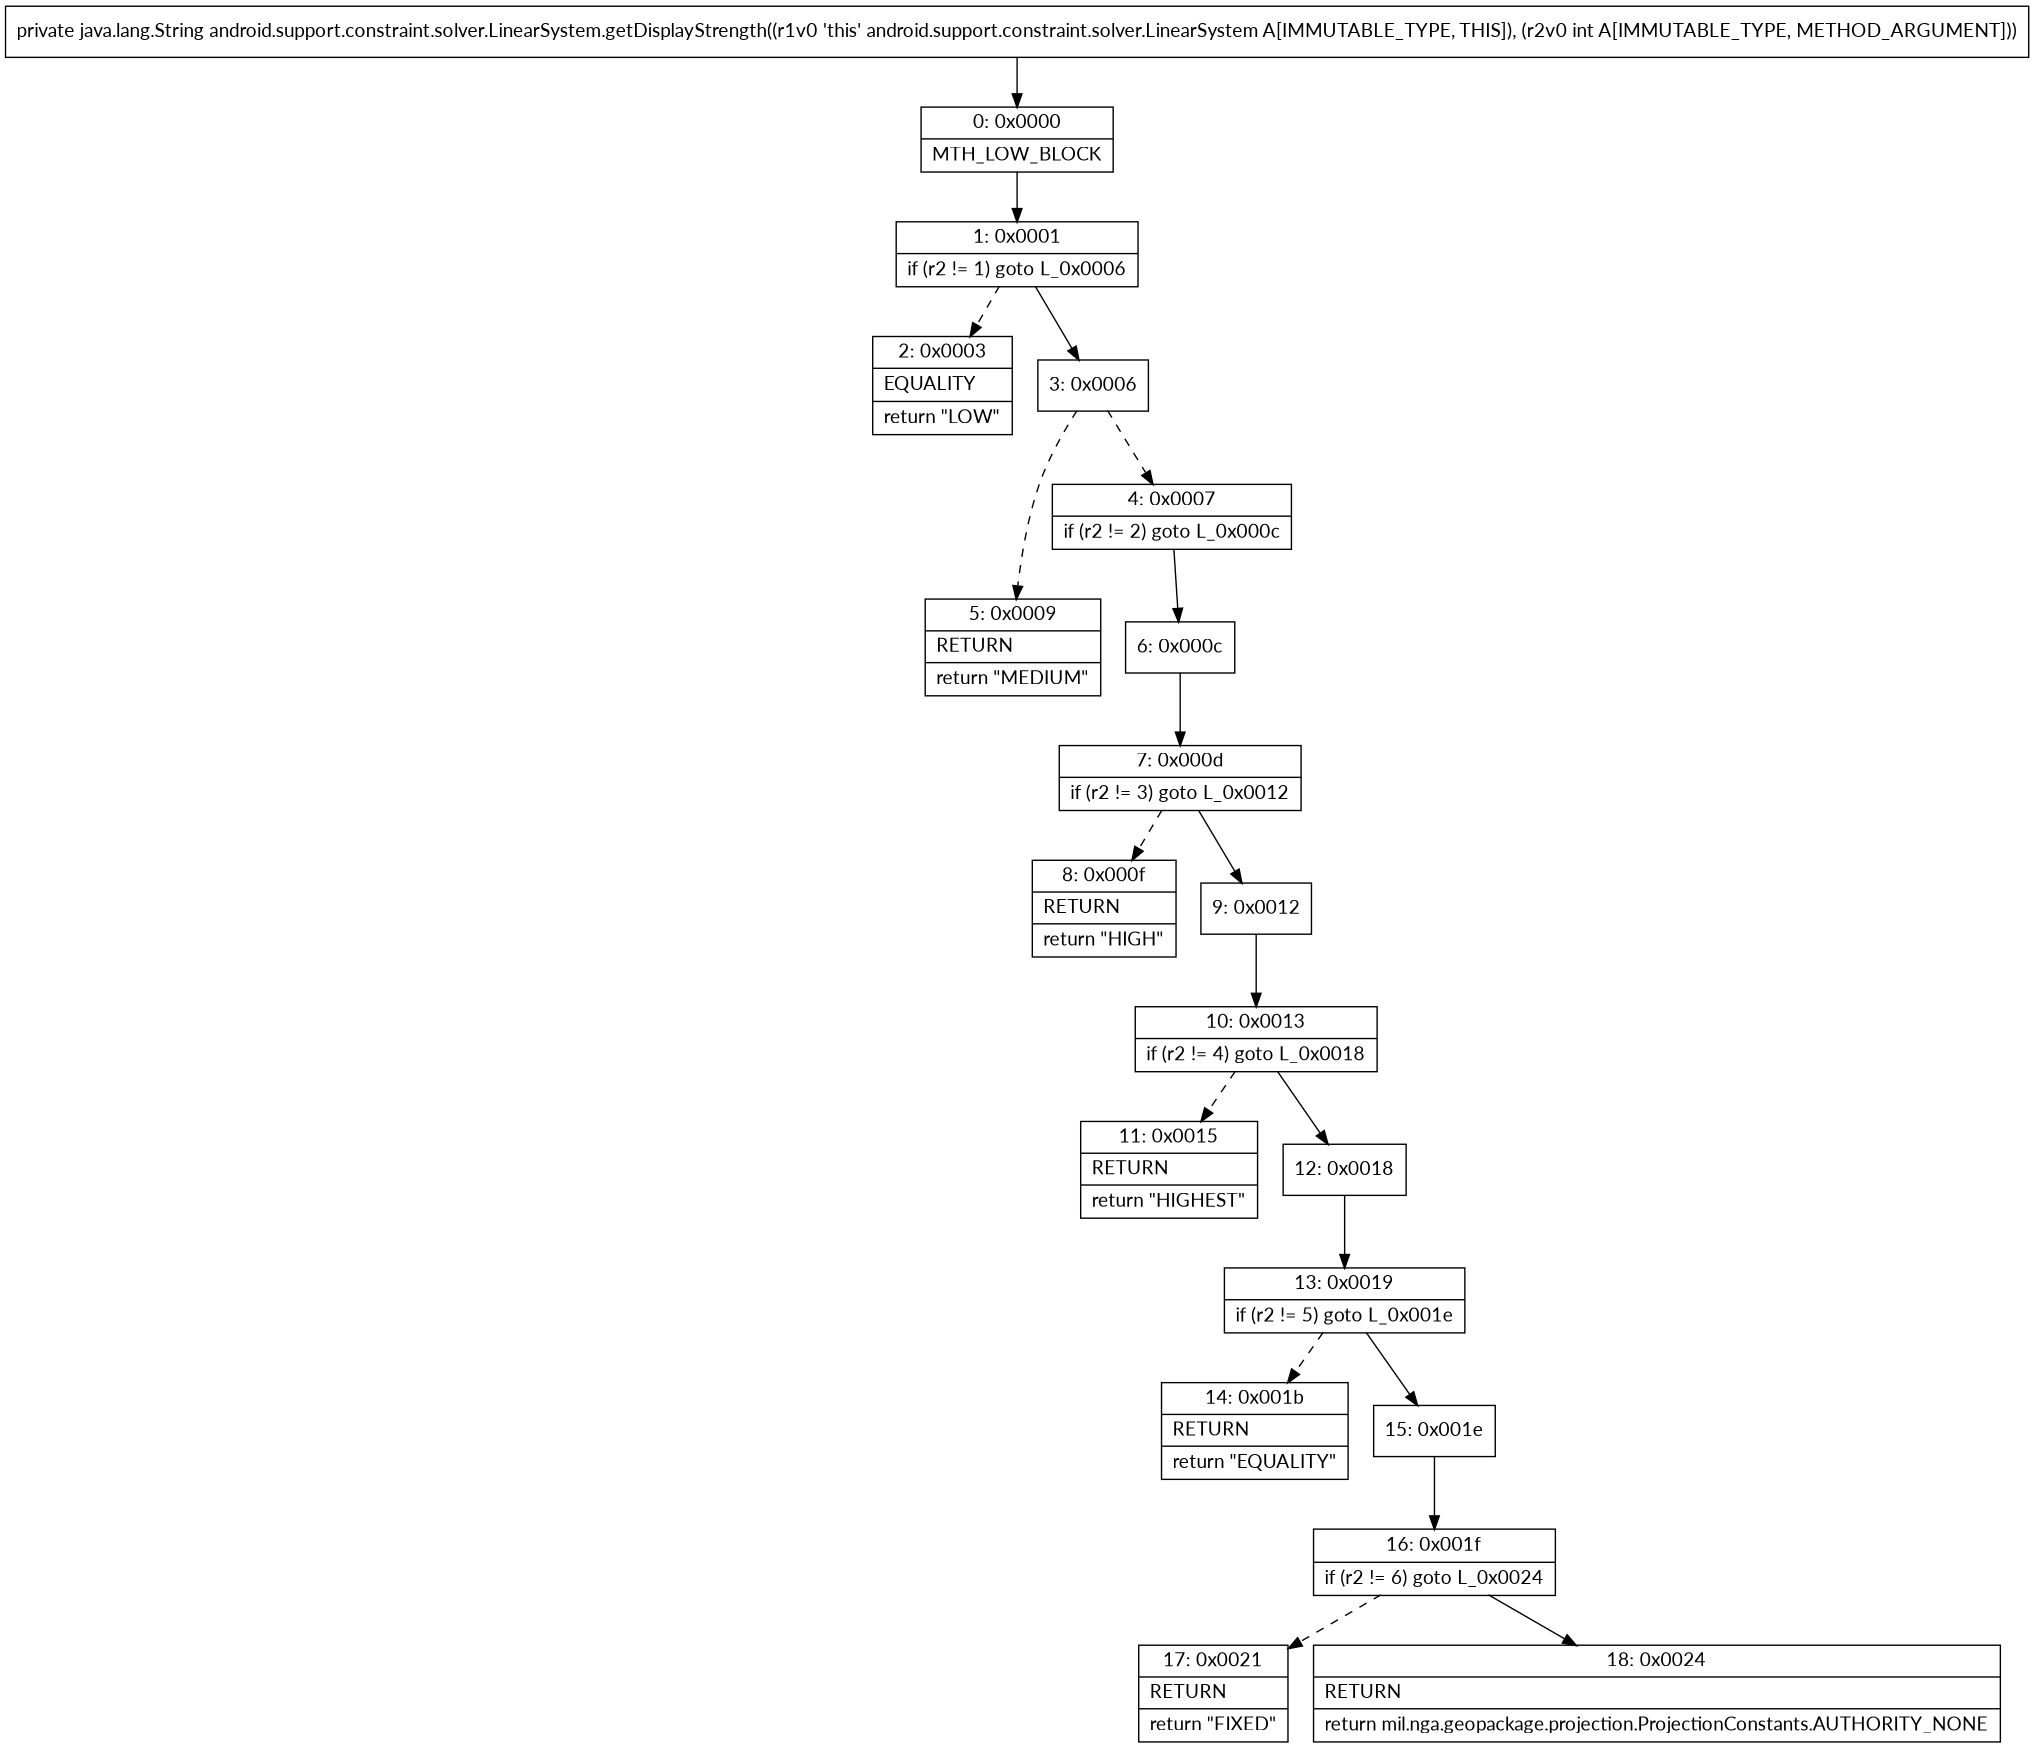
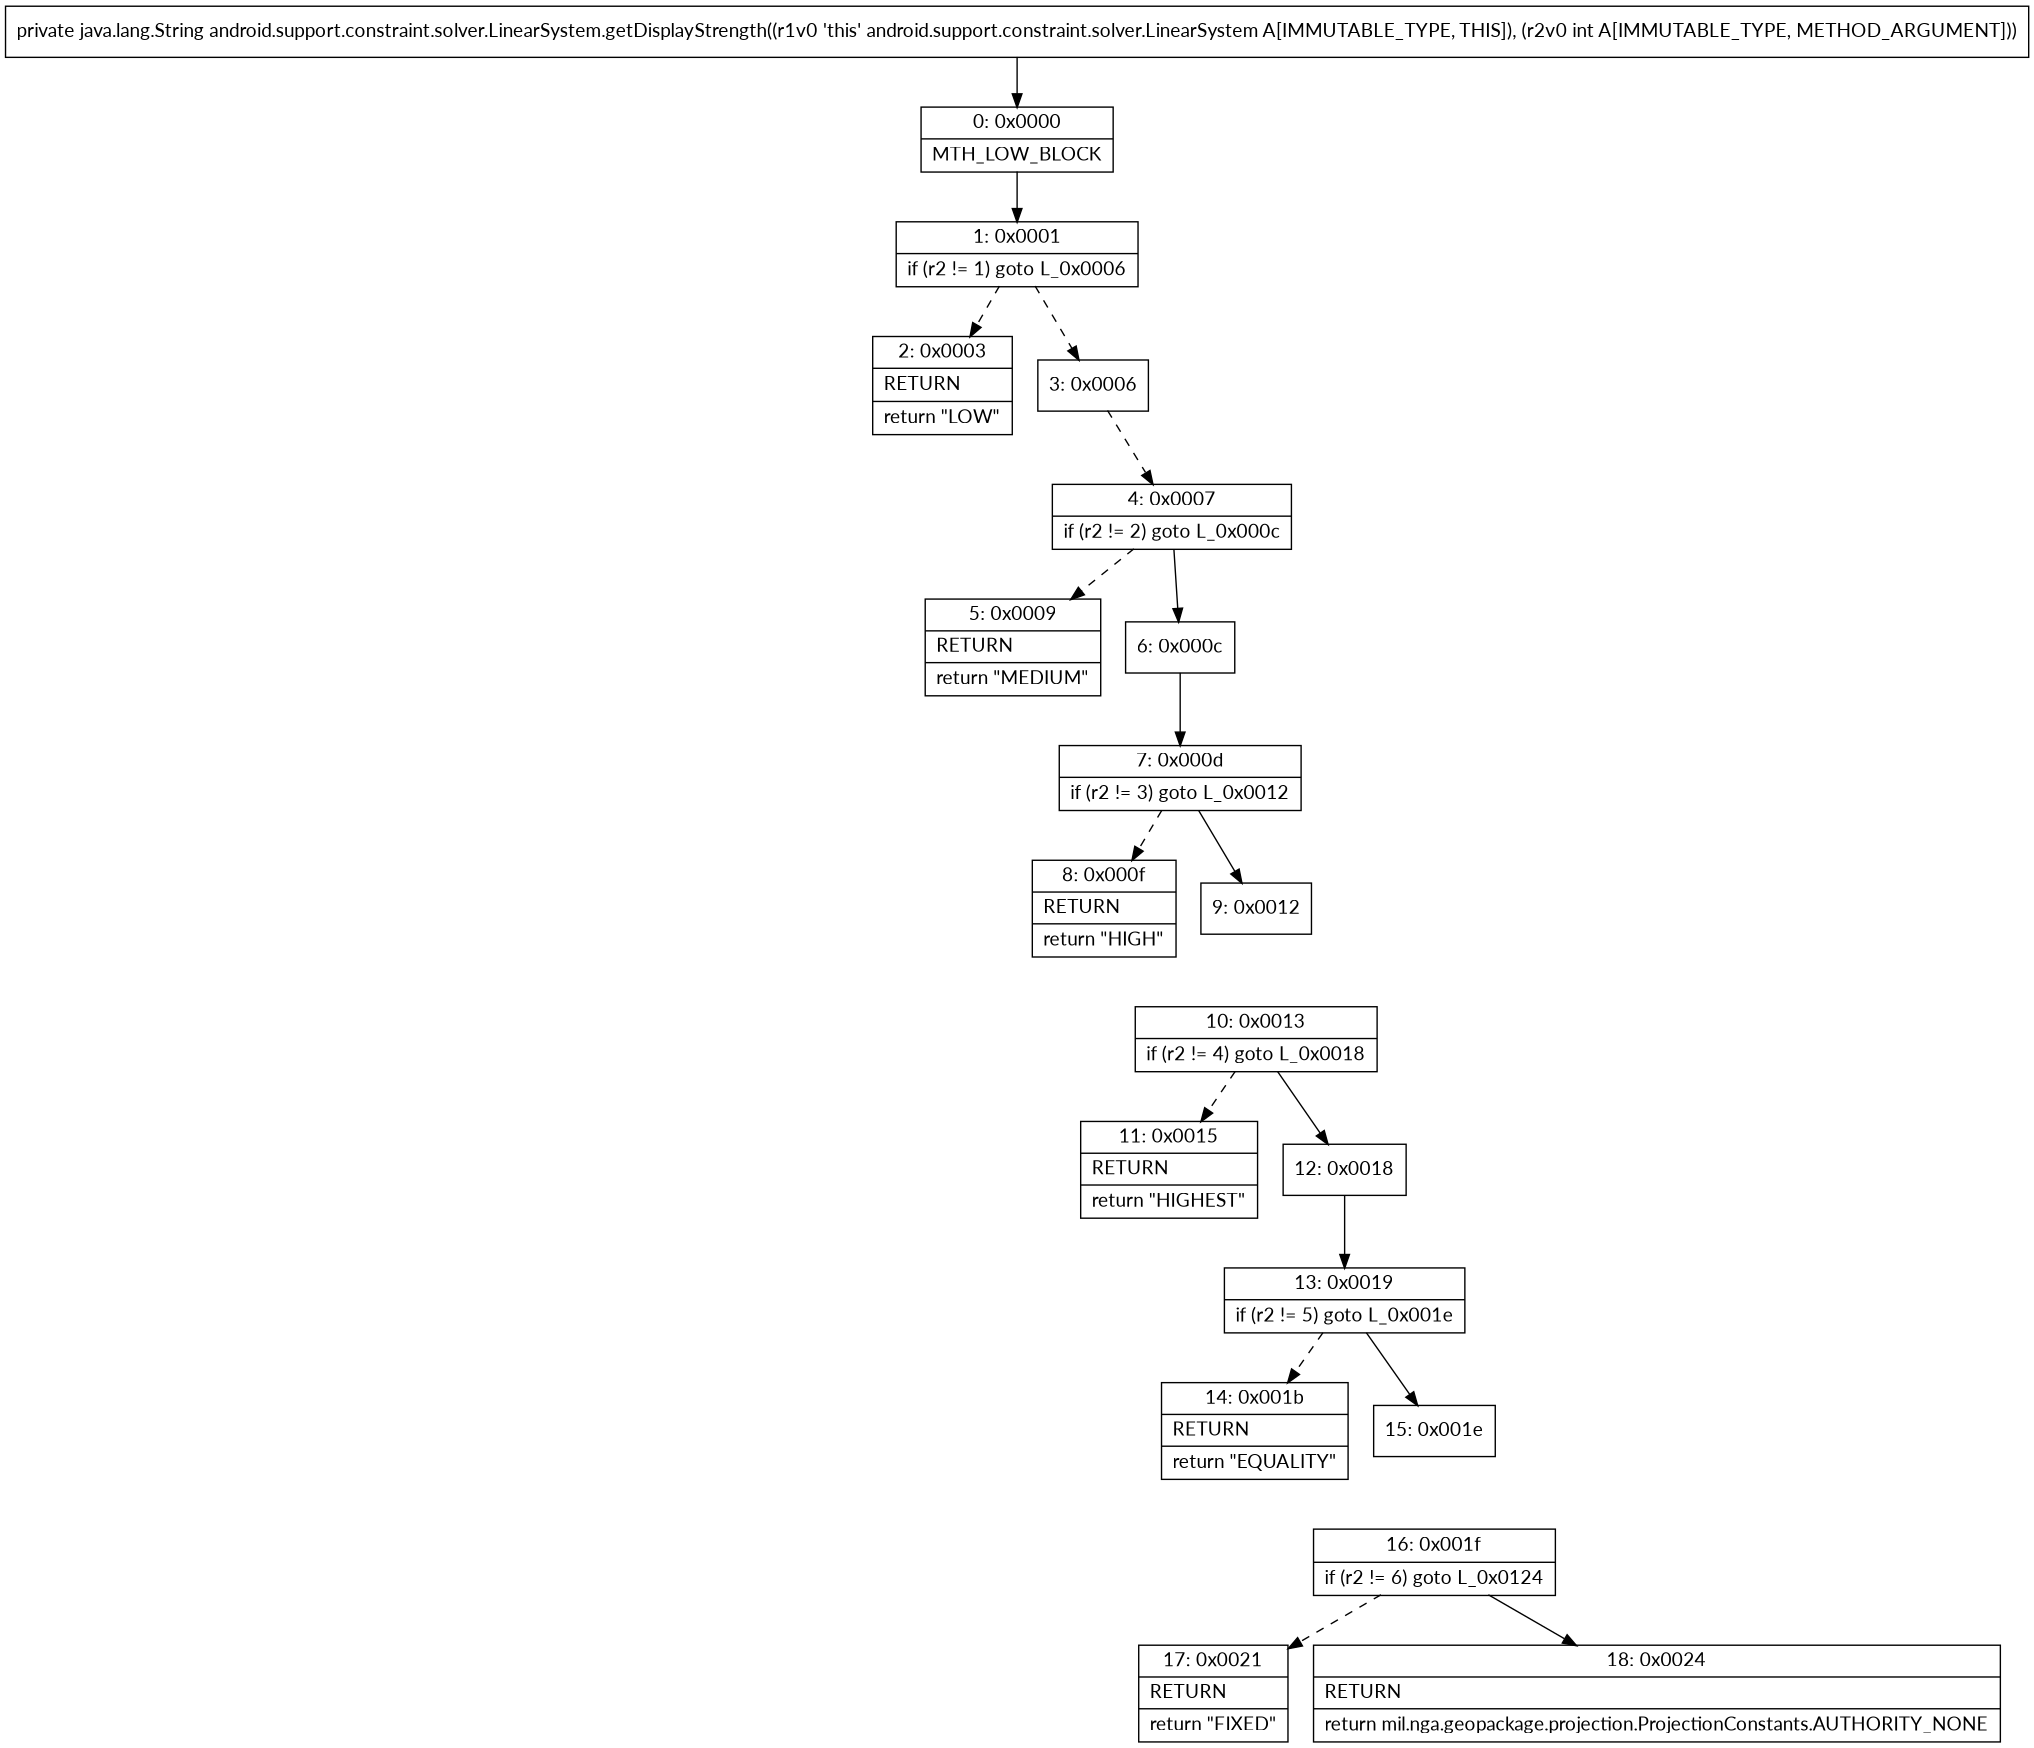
  digraph {
    fontname=Lato
    node [fontname=Lato shape=record]
    edge [fontname=Lato]
    n1 [label="{0\:\ 0x0000|MTH_LOW_BLOCK\l}"]
    n2 [label="{1\:\ 0x0001|if (r2 != 1) goto L_0x0006\l}"]
-   n3 [label="{2\:\ 0x0003|EQUALITY\l|return \"LOW\"\l}"]
+   n3 [label="{2\:\ 0x0003|RETURN\l|return \"LOW\"\l}"]
    n4 [label="{3\:\ 0x0006}"]
    n5 [label="{4\:\ 0x0007|if (r2 != 2) goto L_0x000c\l}"]
    n6 [label="{5\:\ 0x0009|RETURN\l|return \"MEDIUM\"\l}"]
    n7 [label="{6\:\ 0x000c}"]
    n8 [label="{7\:\ 0x000d|if (r2 != 3) goto L_0x0012\l}"]
    n9 [label="{8\:\ 0x000f|RETURN\l|return \"HIGH\"\l}"]
    n10 [label="{9\:\ 0x0012}"]
    n11 [label="{10\:\ 0x0013|if (r2 != 4) goto L_0x0018\l}"]
    n12 [label="{11\:\ 0x0015|RETURN\l|return \"HIGHEST\"\l}"]
    n13 [label="{12\:\ 0x0018}"]
    n14 [label="{13\:\ 0x0019|if (r2 != 5) goto L_0x001e\l}"]
    n15 [label="{14\:\ 0x001b|RETURN\l|return \"EQUALITY\"\l}"]
    n16 [label="{15\:\ 0x001e}"]
-   n17 [label="{16\:\ 0x001f|if (r2 != 6) goto L_0x0024\l}"]
+   n17 [label="{16\:\ 0x001f|if (r2 != 6) goto L_0x0124\l}"]
    n18 [label="{17\:\ 0x0021|RETURN\l|return \"FIXED\"\l}"]
    n19 [label="{18\:\ 0x0024|RETURN\l|return mil.nga.geopackage.projection.ProjectionConstants.AUTHORITY_NONE\l}"]
    n20 [label="{private java.lang.String android.support.constraint.solver.LinearSystem.getDisplayStrength((r1v0 'this' android.support.constraint.solver.LinearSystem A[IMMUTABLE_TYPE, THIS]), (r2v0 int A[IMMUTABLE_TYPE, METHOD_ARGUMENT])) }"]
    n1 -> n2
    n2 -> n3 [style=dashed]
-   n2 -> n4
+   n2 -> n4 [style=dashed]
    n4 -> n5 [style=dashed]
-   n4 -> n6 [style=dashed]
+   n5 -> n6 [style=dashed]
    n5 -> n7
    n7 -> n8
    n8 -> n9 [style=dashed]
    n8 -> n10
-   n10 -> n11
    n11 -> n12 [style=dashed]
    n11 -> n13
    n13 -> n14
    n14 -> n15 [style=dashed]
    n14 -> n16
-   n16 -> n17
    n17 -> n18 [style=dashed]
    n17 -> n19
    n20 -> n1
  }
